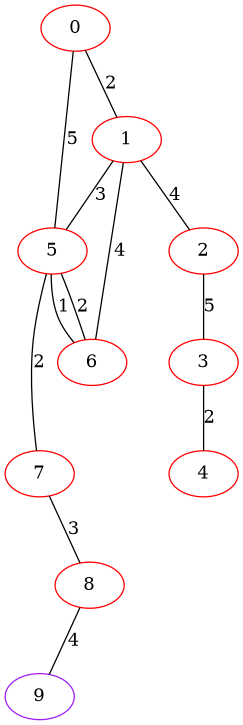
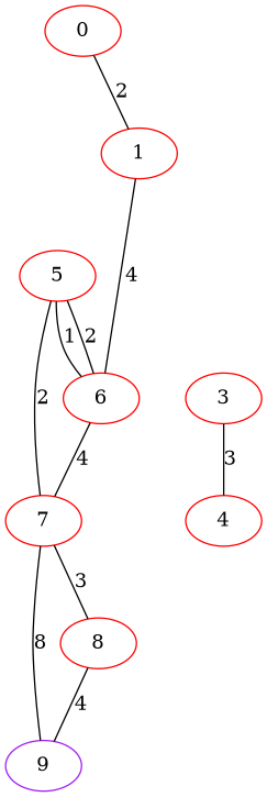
  graph {
    node [color=red weight=1]
    0
    1
    5
    6
-   2
    7
    3
    4
    8
    9 [color=purple weight=4]
    0 -- 1 [label=2]
-   0 -- 5 [label=5]
-   1 -- 5 [label=3]
    1 -- 6 [label=4]
-   1 -- 2 [label=4]
    5 -- 6 [label=1]
    5 -- 6 [label=2]
    5 -- 7 [label=2]
-   2 -- 3 [label=5]
+   6 -- 7 [label=4]
    7 -- 8 [label=3]
-   3 -- 4 [label=2]
+   7 -- 9 [label=8]
+   3 -- 4 [label=3]
    8 -- 9 [label=4]
  }
